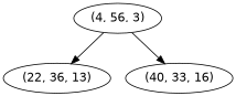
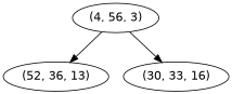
  digraph {
    fontname="DejaVu Sans"
    node [fontname="DejaVu Sans"]
    edge [fontname="DejaVu Sans"]
    "(4, 56, 3)"
-   "(22, 36, 13)"
-   "(30, 33, 16)" [label="(40, 33, 16)"]
+   "(22, 36, 13)" [label="(52, 36, 13)"]
+   "(30, 33, 16)"
    "(4, 56, 3)" -> "(22, 36, 13)"
    "(4, 56, 3)" -> "(30, 33, 16)"
  }
